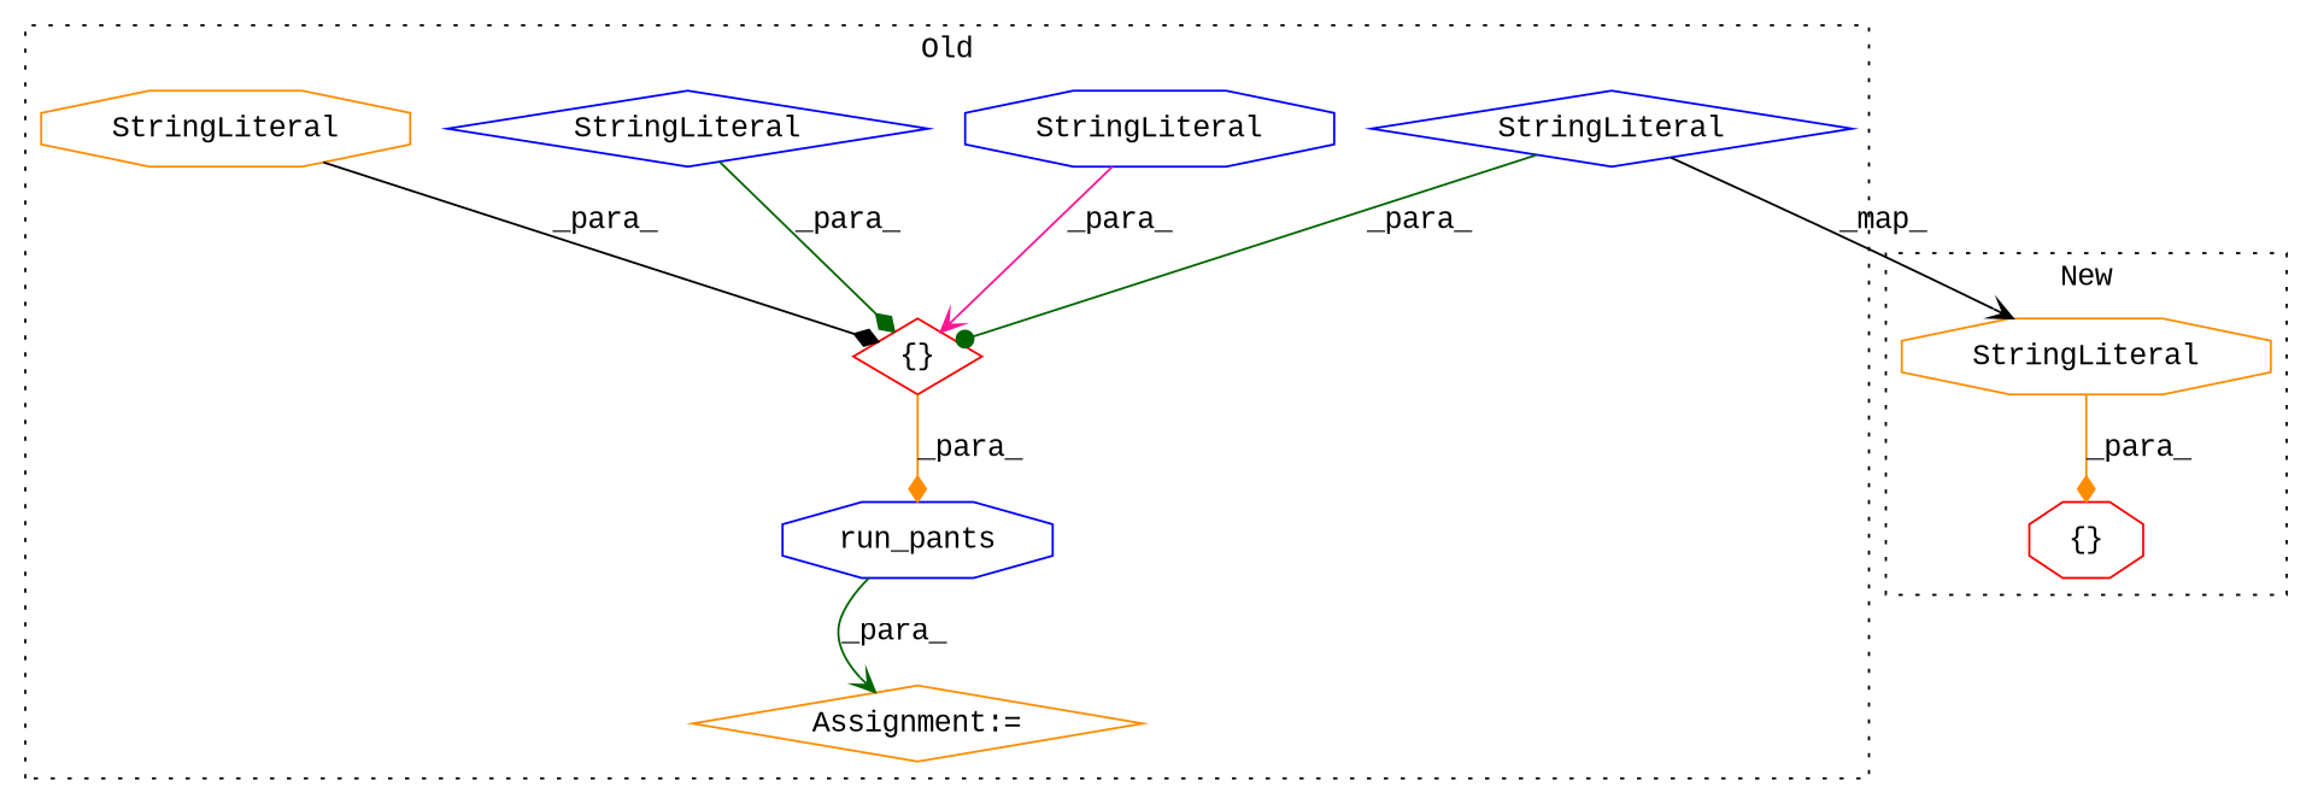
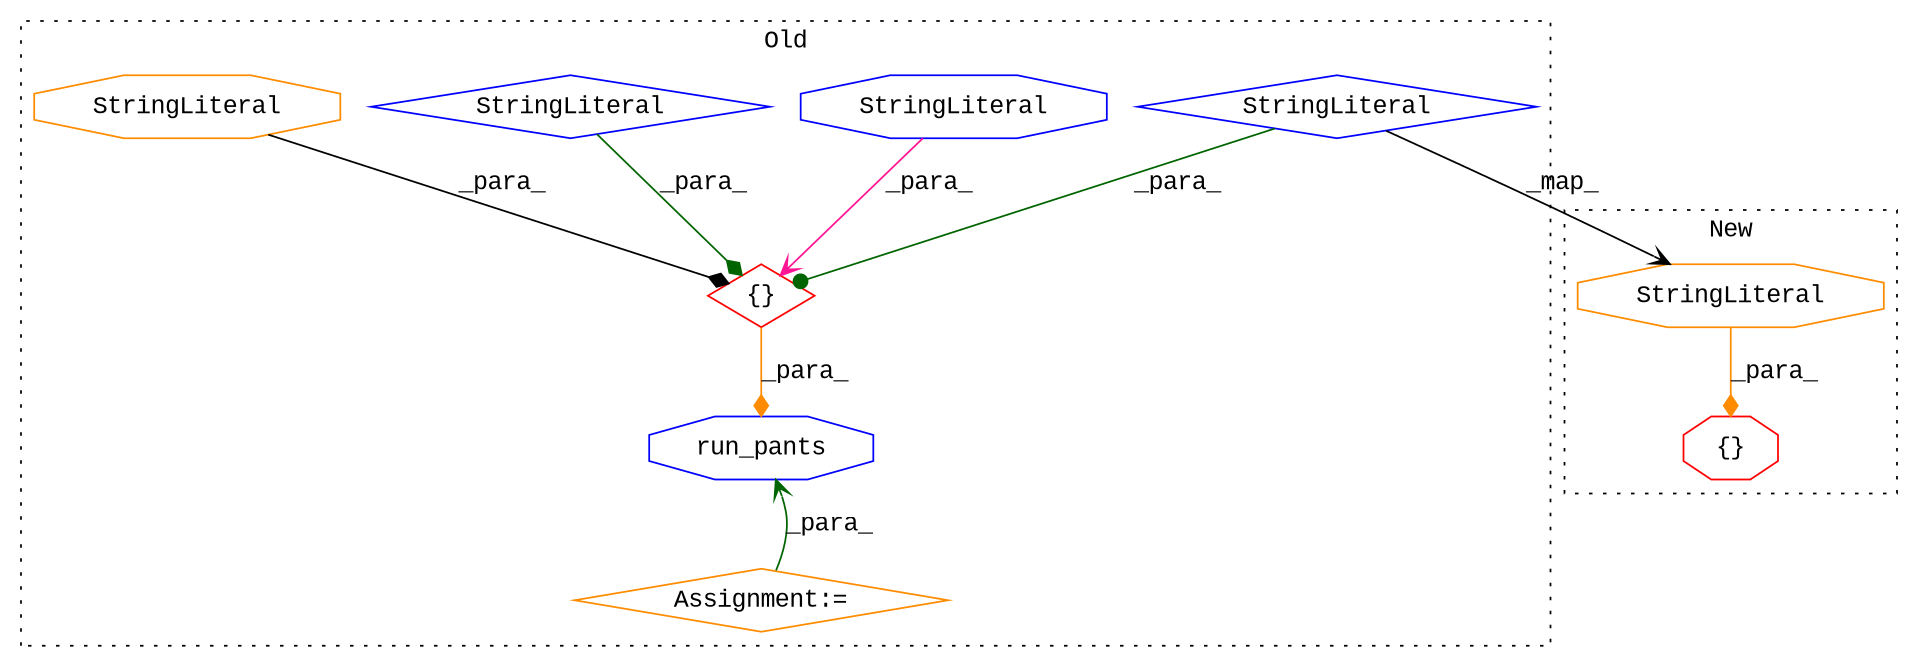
  digraph {
    fontname="Liberation Mono"
    node [a=45 l="1,1" shape=octagon color=blue fontname="Liberation Mono"]
    edge [color=darkgreen arrowhead=diamond fontname="Liberation Mono"]
    n1 [a=32 l="10,1" label=run_pants s="3790,3804"]
    n2 [a=4 label="{}" s="3630,3768" shape=diamond color=red]
    n3 [a=7 l=1 label="Assignment:=" s=3784 shape=diamond color=darkorange]
    n4 [l=6 label=StringLiteral s=3641]
    n5 [l=56 label=StringLiteral s=3655 shape=diamond]
    n6 [l=9 label=StringLiteral s=3631 shape=diamond]
    n7 [l=6 label=StringLiteral s=3648 color=darkorange]
    n8 [a=4 label="{}" s="5467,5581" color=red]
    n9 [l=56 label=StringLiteral s=5468 color=darkorange]
    subgraph cluster_1 {
      label=Old
      style=dotted
      n1
      n2
      n3
      n4
      n5
      n6
      n7
    }
    subgraph cluster_2 {
      label=New
      style=dotted
      n8
      n9
    }
-   n1 -> n3 [label=_para_ arrowhead=vee]
+   n3 -> n1 [label=_para_ arrowhead=vee]
    n2 -> n1 [label=_para_ color=darkorange]
    n4 -> n2 [label=_para_ color=deeppink arrowhead=vee]
    n5 -> n2 [label=_para_ arrowhead=dot]
    n5 -> n9 [label=_map_ color=black arrowhead=vee]
    n6 -> n2 [label=_para_]
    n7 -> n2 [label=_para_ color=black]
    n9 -> n8 [label=_para_ color=darkorange]
  }
